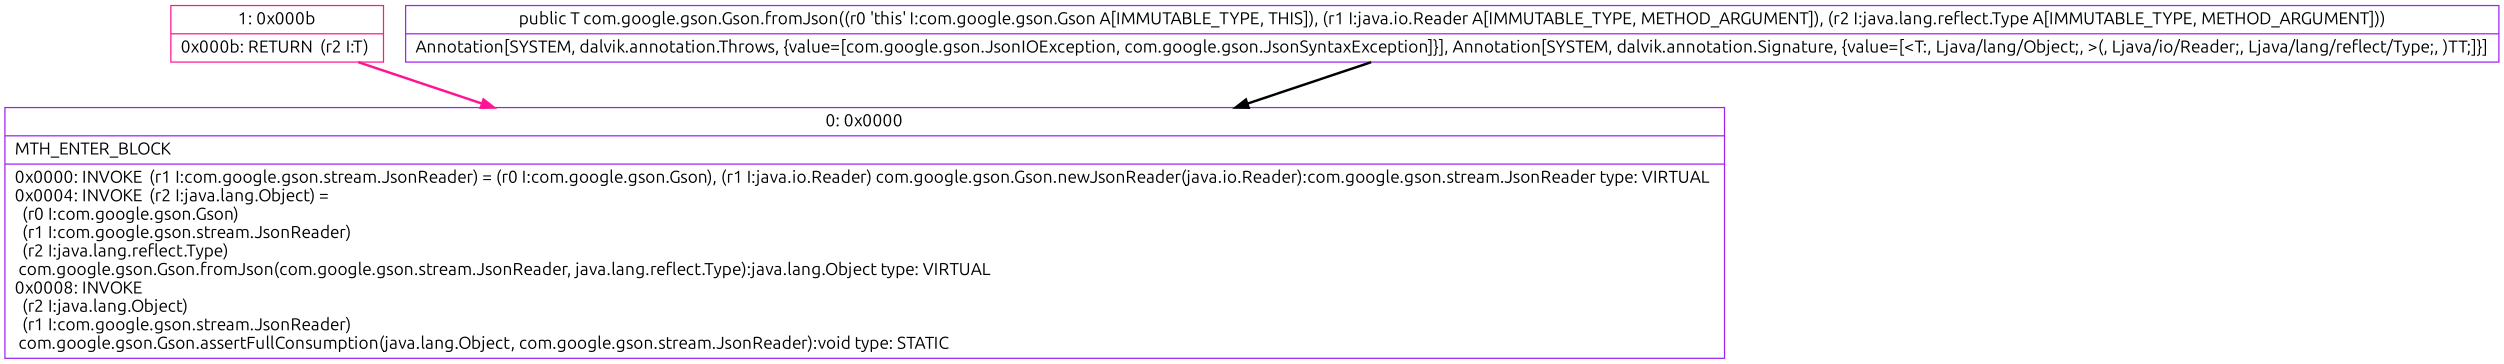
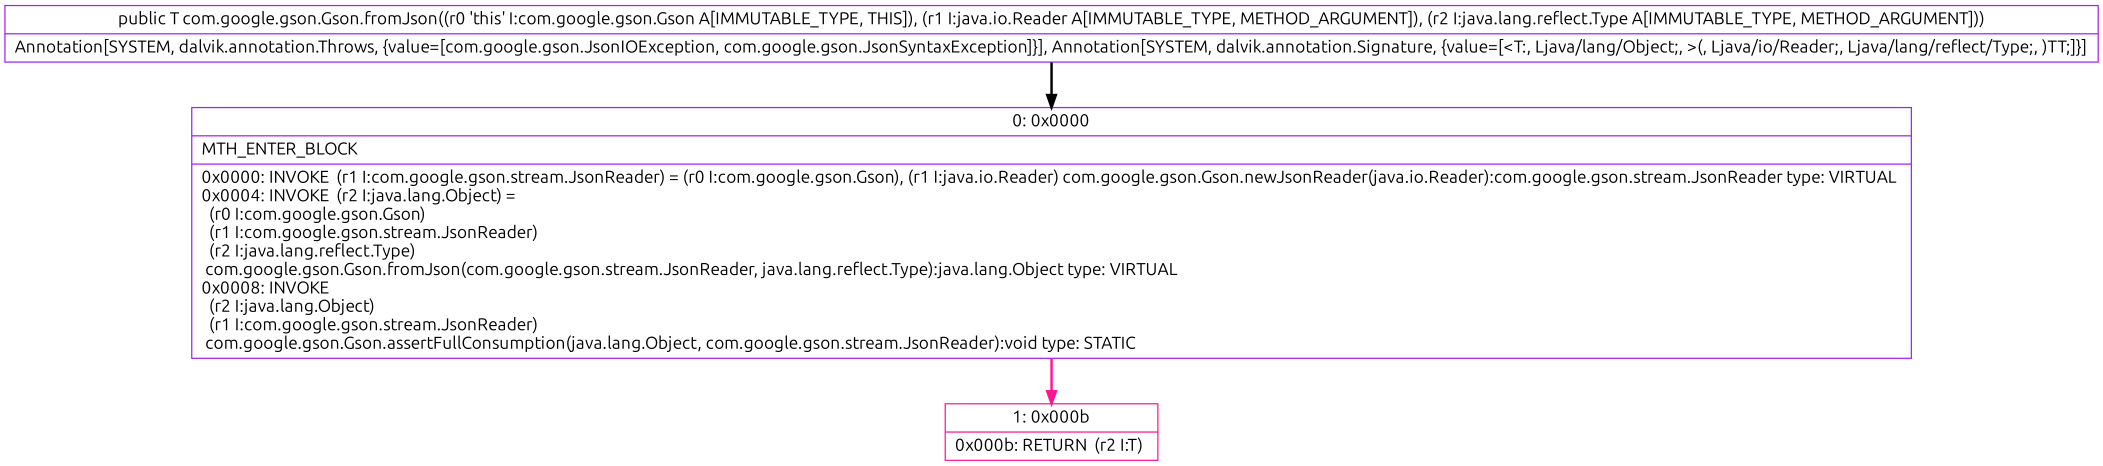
  digraph {
    fontname=Ubuntu
    node [shape=record color=purple fontname=Ubuntu]
    edge [style=bold fontname=Ubuntu]
    n1 [label="{0\:\ 0x0000|MTH_ENTER_BLOCK\l|0x0000: INVOKE  (r1 I:com.google.gson.stream.JsonReader) = (r0 I:com.google.gson.Gson), (r1 I:java.io.Reader) com.google.gson.Gson.newJsonReader(java.io.Reader):com.google.gson.stream.JsonReader type: VIRTUAL \l0x0004: INVOKE  (r2 I:java.lang.Object) = \l  (r0 I:com.google.gson.Gson)\l  (r1 I:com.google.gson.stream.JsonReader)\l  (r2 I:java.lang.reflect.Type)\l com.google.gson.Gson.fromJson(com.google.gson.stream.JsonReader, java.lang.reflect.Type):java.lang.Object type: VIRTUAL \l0x0008: INVOKE  \l  (r2 I:java.lang.Object)\l  (r1 I:com.google.gson.stream.JsonReader)\l com.google.gson.Gson.assertFullConsumption(java.lang.Object, com.google.gson.stream.JsonReader):void type: STATIC \l}"]
    n2 [label="{1\:\ 0x000b|0x000b: RETURN  (r2 I:T) \l}" color=deeppink]
    n3 [label="{public T com.google.gson.Gson.fromJson((r0 'this' I:com.google.gson.Gson A[IMMUTABLE_TYPE, THIS]), (r1 I:java.io.Reader A[IMMUTABLE_TYPE, METHOD_ARGUMENT]), (r2 I:java.lang.reflect.Type A[IMMUTABLE_TYPE, METHOD_ARGUMENT]))  | Annotation[SYSTEM, dalvik.annotation.Throws, \{value=[com.google.gson.JsonIOException, com.google.gson.JsonSyntaxException]\}], Annotation[SYSTEM, dalvik.annotation.Signature, \{value=[\<T:, Ljava\/lang\/Object;, \>(, Ljava\/io\/Reader;, Ljava\/lang\/reflect\/Type;, )TT;]\}]\l}"]
-   n2 -> n1 [color=deeppink]
+   n1 -> n2 [color=deeppink]
    n3 -> n1 [color=black]
  }
